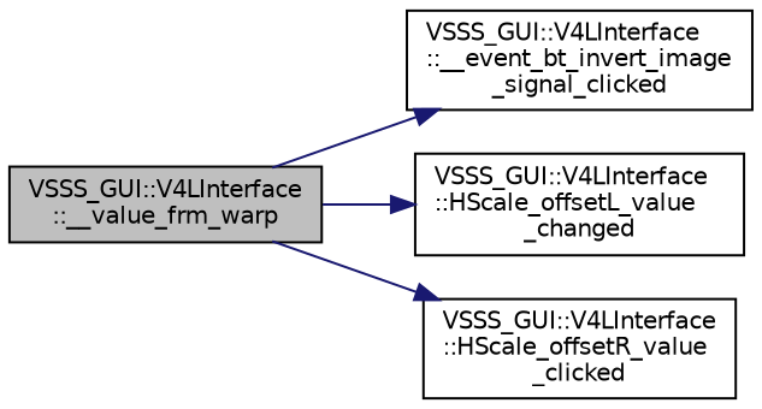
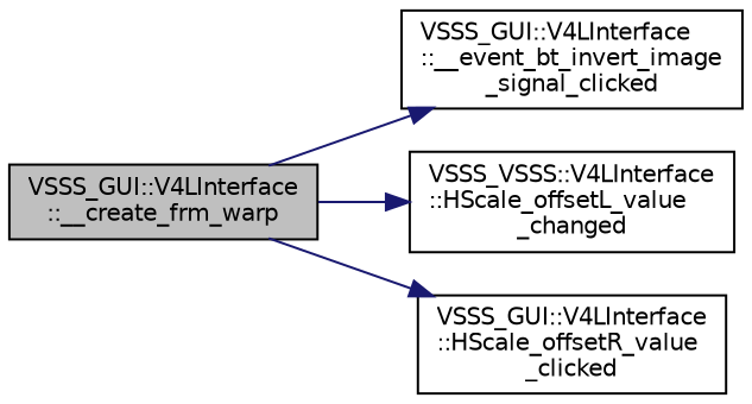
  digraph {
    rankdir=LR
    node [color=black fillcolor=white fontname=Helvetica fontsize=10 shape=record style=filled]
    edge [color=midnightblue fontname=Helvetica fontsize=10 labelfontname=Helvetica labelfontsize=10 style=solid]
-   n1 [fillcolor=grey75 fontcolor=black height=0.2 label="VSSS_GUI::V4LInterface\l::__value_frm_warp" width=0.4]
+   n1 [fillcolor=grey75 fontcolor=black height=0.2 label="VSSS_GUI::V4LInterface\l::__create_frm_warp" width=0.4]
    n2 [height=0.2 label="VSSS_GUI::V4LInterface\l::__event_bt_invert_image\l_signal_clicked" width=0.4]
-   n3 [height=0.2 label="VSSS_GUI::V4LInterface\l::HScale_offsetL_value\l_changed" width=0.4]
+   n3 [height=0.2 label="VSSS_VSSS::V4LInterface\l::HScale_offsetL_value\l_changed" width=0.4]
    n4 [height=0.2 label="VSSS_GUI::V4LInterface\l::HScale_offsetR_value\l_clicked" width=0.4]
    n1 -> n2
    n1 -> n3
    n1 -> n4
  }
